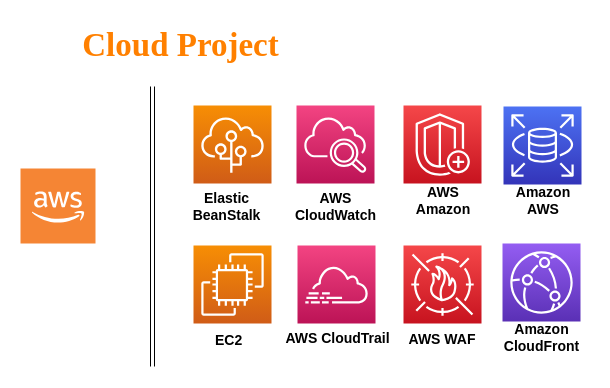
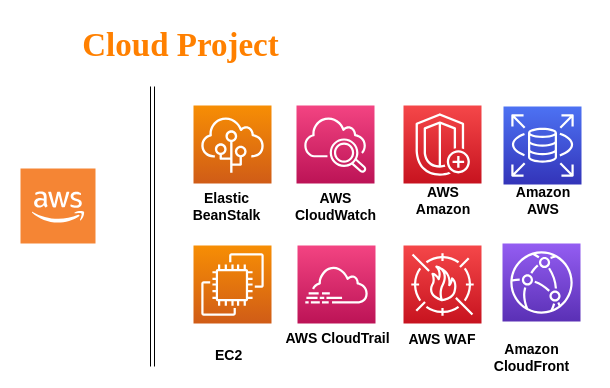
  <mxCell id="0" />
  <mxCell id="1" parent="0" />
  <mxCell id="2" value="" style="points=[[0,0,0],[0.25,0,0],[0.5,0,0],[0.75,0,0],[1,0,0],[0,1,0],[0.25,1,0],[0.5,1,0],[0.75,1,0],[1,1,0],[0,0.25,0],[0,0.5,0],[0,0.75,0],[1,0.25,0],[1,0.5,0],[1,0.75,0]];outlineConnect=0;fontColor=#232F3E;gradientColor=#945DF2;gradientDirection=north;fillColor=#5A30B5;strokeColor=#ffffff;dashed=0;verticalLabelPosition=bottom;verticalAlign=top;align=center;html=1;fontSize=12;fontStyle=0;aspect=fixed;shape=mxgraph.aws4.resourceIcon;resIcon=mxgraph.aws4.cloudfront;rounded=0;" vertex="1" parent="1"><mxGeometry x="502" y="243" width="78" height="78" as="geometry" /></mxCell>
- <mxCell id="3" value="&lt;b&gt;&lt;font style=&quot;font-size: 14px;&quot;&gt;EC2&amp;nbsp;&lt;/font&gt;&lt;br&gt;&lt;/b&gt;" style="text;strokeColor=none;align=center;fillColor=none;html=1;verticalAlign=middle;whiteSpace=wrap;rounded=0;" vertex="1" parent="1"><mxGeometry x="203" y="325" width="55" height="30" as="geometry" /></mxCell>
+ <mxCell id="3" value="&lt;b&gt;&lt;font style=&quot;font-size: 14px;&quot;&gt;EC2&amp;nbsp;&lt;/font&gt;&lt;br&gt;&lt;/b&gt;" style="text;strokeColor=none;align=center;fillColor=none;html=1;verticalAlign=middle;whiteSpace=wrap;rounded=0;" vertex="1" parent="1"><mxGeometry x="203" y="340" width="55" height="30" as="geometry" /></mxCell>
  <mxCell id="4" value="" style="points=[[0,0,0],[0.25,0,0],[0.5,0,0],[0.75,0,0],[1,0,0],[0,1,0],[0.25,1,0],[0.5,1,0],[0.75,1,0],[1,1,0],[0,0.25,0],[0,0.5,0],[0,0.75,0],[1,0.25,0],[1,0.5,0],[1,0.75,0]];outlineConnect=0;fontColor=#232F3E;gradientColor=#F78E04;gradientDirection=north;fillColor=#D05C17;strokeColor=#ffffff;dashed=0;verticalLabelPosition=bottom;verticalAlign=top;align=center;html=1;fontSize=12;fontStyle=0;aspect=fixed;shape=mxgraph.aws4.resourceIcon;resIcon=mxgraph.aws4.ec2;rounded=0;" vertex="1" parent="1"><mxGeometry x="193" y="245" width="78" height="78" as="geometry" /></mxCell>
  <mxCell id="5" value="" style="points=[[0,0,0],[0.25,0,0],[0.5,0,0],[0.75,0,0],[1,0,0],[0,1,0],[0.25,1,0],[0.5,1,0],[0.75,1,0],[1,1,0],[0,0.25,0],[0,0.5,0],[0,0.75,0],[1,0.25,0],[1,0.5,0],[1,0.75,0]];outlineConnect=0;fontColor=#232F3E;gradientColor=#4D72F3;gradientDirection=north;fillColor=#3334B9;strokeColor=#ffffff;dashed=0;verticalLabelPosition=bottom;verticalAlign=top;align=center;html=1;fontSize=12;fontStyle=0;aspect=fixed;shape=mxgraph.aws4.resourceIcon;resIcon=mxgraph.aws4.rds;rounded=0;labelBorderColor=none;" vertex="1" parent="1"><mxGeometry x="503" y="106" width="78" height="78" as="geometry" /></mxCell>
  <mxCell id="6" value="&lt;b&gt;&lt;font style=&quot;font-size: 14px;&quot;&gt;Amazon AWS&lt;/font&gt;&lt;/b&gt;" style="text;strokeColor=none;align=center;fillColor=none;html=1;verticalAlign=middle;whiteSpace=wrap;rounded=0;" vertex="1" parent="1"><mxGeometry x="498" y="185" width="90" height="30" as="geometry" /></mxCell>
  <mxCell id="7" value="" style="points=[[0,0,0],[0.25,0,0],[0.5,0,0],[0.75,0,0],[1,0,0],[0,1,0],[0.25,1,0],[0.5,1,0],[0.75,1,0],[1,1,0],[0,0.25,0],[0,0.5,0],[0,0.75,0],[1,0.25,0],[1,0.5,0],[1,0.75,0]];points=[[0,0,0],[0.25,0,0],[0.5,0,0],[0.75,0,0],[1,0,0],[0,1,0],[0.25,1,0],[0.5,1,0],[0.75,1,0],[1,1,0],[0,0.25,0],[0,0.5,0],[0,0.75,0],[1,0.25,0],[1,0.5,0],[1,0.75,0]];outlineConnect=0;fontColor=#232F3E;gradientColor=#F34482;gradientDirection=north;fillColor=#BC1356;strokeColor=#ffffff;dashed=0;verticalLabelPosition=bottom;verticalAlign=top;align=center;html=1;fontSize=12;fontStyle=0;aspect=fixed;shape=mxgraph.aws4.resourceIcon;resIcon=mxgraph.aws4.cloudwatch_2;rounded=0;" vertex="1" parent="1"><mxGeometry x="296" y="105" width="78" height="78" as="geometry" /></mxCell>
  <mxCell id="8" value="&lt;b&gt;&lt;font style=&quot;font-size: 14px;&quot;&gt;AWS CloudWatch&lt;/font&gt;&lt;/b&gt;" style="text;strokeColor=none;align=center;fillColor=none;html=1;verticalAlign=middle;whiteSpace=wrap;rounded=0;" vertex="1" parent="1"><mxGeometry x="279.75" y="180" width="110.5" height="52" as="geometry" /></mxCell>
  <mxCell id="9" value="" style="points=[[0,0,0],[0.25,0,0],[0.5,0,0],[0.75,0,0],[1,0,0],[0,1,0],[0.25,1,0],[0.5,1,0],[0.75,1,0],[1,1,0],[0,0.25,0],[0,0.5,0],[0,0.75,0],[1,0.25,0],[1,0.5,0],[1,0.75,0]];outlineConnect=0;fontColor=#232F3E;gradientColor=#F78E04;gradientDirection=north;fillColor=#D05C17;strokeColor=#ffffff;dashed=0;verticalLabelPosition=bottom;verticalAlign=top;align=center;html=1;fontSize=12;fontStyle=0;aspect=fixed;shape=mxgraph.aws4.resourceIcon;resIcon=mxgraph.aws4.elastic_beanstalk;rounded=0;" vertex="1" parent="1"><mxGeometry x="193" y="105" width="78" height="78" as="geometry" /></mxCell>
  <mxCell id="10" value="&lt;b&gt;&lt;font style=&quot;font-size: 14px;&quot;&gt;Elastic BeanStalk&lt;/font&gt;&lt;/b&gt;" style="text;strokeColor=none;align=center;fillColor=none;html=1;verticalAlign=middle;whiteSpace=wrap;rounded=0;" vertex="1" parent="1"><mxGeometry x="171" y="180" width="110.5" height="52" as="geometry" /></mxCell>
  <mxCell id="11" value="" style="points=[[0,0,0],[0.25,0,0],[0.5,0,0],[0.75,0,0],[1,0,0],[0,1,0],[0.25,1,0],[0.5,1,0],[0.75,1,0],[1,1,0],[0,0.25,0],[0,0.5,0],[0,0.75,0],[1,0.25,0],[1,0.5,0],[1,0.75,0]];points=[[0,0,0],[0.25,0,0],[0.5,0,0],[0.75,0,0],[1,0,0],[0,1,0],[0.25,1,0],[0.5,1,0],[0.75,1,0],[1,1,0],[0,0.25,0],[0,0.5,0],[0,0.75,0],[1,0.25,0],[1,0.5,0],[1,0.75,0]];outlineConnect=0;fontColor=#232F3E;gradientColor=#F34482;gradientDirection=north;fillColor=#BC1356;strokeColor=#ffffff;dashed=0;verticalLabelPosition=bottom;verticalAlign=top;align=center;html=1;fontSize=12;fontStyle=0;aspect=fixed;shape=mxgraph.aws4.resourceIcon;resIcon=mxgraph.aws4.cloudtrail;rounded=0;" vertex="1" parent="1"><mxGeometry x="297" y="245" width="78" height="78" as="geometry" /></mxCell>
  <mxCell id="12" value="&lt;b&gt;&lt;font style=&quot;font-size: 14px;&quot;&gt;AWS CloudTrail&lt;/font&gt;&lt;/b&gt;" style="text;strokeColor=none;align=center;fillColor=none;html=1;verticalAlign=middle;whiteSpace=wrap;rounded=0;" vertex="1" parent="1"><mxGeometry x="282" y="312" width="110.5" height="52" as="geometry" /></mxCell>
  <mxCell id="13" value="" style="points=[[0,0,0],[0.25,0,0],[0.5,0,0],[0.75,0,0],[1,0,0],[0,1,0],[0.25,1,0],[0.5,1,0],[0.75,1,0],[1,1,0],[0,0.25,0],[0,0.5,0],[0,0.75,0],[1,0.25,0],[1,0.5,0],[1,0.75,0]];outlineConnect=0;fontColor=#232F3E;gradientColor=#F54749;gradientDirection=north;fillColor=#C7131F;strokeColor=#ffffff;dashed=0;verticalLabelPosition=bottom;verticalAlign=top;align=center;html=1;fontSize=12;fontStyle=0;aspect=fixed;shape=mxgraph.aws4.resourceIcon;resIcon=mxgraph.aws4.shield;rounded=0;" vertex="1" parent="1"><mxGeometry x="403" y="105" width="78" height="78" as="geometry" /></mxCell>
  <mxCell id="14" value="&lt;b&gt;&lt;font style=&quot;font-size: 14px;&quot;&gt;AWS Amazon&lt;/font&gt;&lt;/b&gt;" style="text;strokeColor=none;align=center;fillColor=none;html=1;verticalAlign=middle;whiteSpace=wrap;rounded=0;" vertex="1" parent="1"><mxGeometry x="403" y="174" width="80" height="52" as="geometry" /></mxCell>
  <mxCell id="15" value="" style="points=[[0,0,0],[0.25,0,0],[0.5,0,0],[0.75,0,0],[1,0,0],[0,1,0],[0.25,1,0],[0.5,1,0],[0.75,1,0],[1,1,0],[0,0.25,0],[0,0.5,0],[0,0.75,0],[1,0.25,0],[1,0.5,0],[1,0.75,0]];outlineConnect=0;fontColor=#232F3E;gradientColor=#F54749;gradientDirection=north;fillColor=#C7131F;strokeColor=#ffffff;dashed=0;verticalLabelPosition=bottom;verticalAlign=top;align=center;html=1;fontSize=12;fontStyle=0;aspect=fixed;shape=mxgraph.aws4.resourceIcon;resIcon=mxgraph.aws4.waf;rounded=0;" vertex="1" parent="1"><mxGeometry x="403" y="245" width="78" height="78" as="geometry" /></mxCell>
  <mxCell id="16" value="&lt;b&gt;&lt;font style=&quot;font-size: 14px;&quot;&gt;AWS WAF&lt;/font&gt;&lt;/b&gt;" style="text;strokeColor=none;align=center;fillColor=none;html=1;verticalAlign=middle;whiteSpace=wrap;rounded=0;" vertex="1" parent="1"><mxGeometry x="402" y="328" width="80" height="22" as="geometry" /></mxCell>
- <mxCell id="17" value="&lt;b&gt;&lt;font style=&quot;font-size: 14px;&quot;&gt;Amazon CloudFront&lt;/font&gt;&lt;/b&gt;" style="text;strokeColor=none;align=center;fillColor=none;html=1;verticalAlign=middle;whiteSpace=wrap;rounded=0;" vertex="1" parent="1"><mxGeometry x="500" y="322" width="83" height="30" as="geometry" /></mxCell>
+ <mxCell id="17" value="&lt;b&gt;&lt;font style=&quot;font-size: 14px;&quot;&gt;Amazon CloudFront&lt;/font&gt;&lt;/b&gt;" style="text;strokeColor=none;align=center;fillColor=none;html=1;verticalAlign=middle;whiteSpace=wrap;rounded=0;" vertex="1" parent="1"><mxGeometry x="490" y="342" width="83" height="30" as="geometry" /></mxCell>
  <mxCell id="18" value="" style="outlineConnect=0;dashed=0;verticalLabelPosition=bottom;verticalAlign=top;align=center;html=1;shape=mxgraph.aws3.cloud_2;fillColor=#F58534;gradientColor=none;" vertex="1" parent="1"><mxGeometry x="20" y="168" width="75" height="75" as="geometry" /></mxCell>
  <mxCell id="19" value="" style="edgeStyle=none;orthogonalLoop=1;jettySize=auto;html=1;rounded=0;shape=link;" edge="1" parent="1"><mxGeometry width="80" relative="1" as="geometry"><mxPoint x="152" y="86" as="sourcePoint" /><mxPoint x="152" y="366" as="targetPoint" /></mxGeometry></mxCell>
  <mxCell id="20" value="&lt;b&gt;&lt;font color=&quot;#ff8000&quot; style=&quot;font-size: 33px;&quot;&gt;Cloud Project&lt;/font&gt;&lt;/b&gt;" style="text;strokeColor=none;align=center;fillColor=none;html=1;verticalAlign=middle;whiteSpace=wrap;rounded=0;fontFamily=Tahoma;" vertex="1" parent="1"><mxGeometry x="36" y="20" width="289" height="50" as="geometry" /></mxCell>
